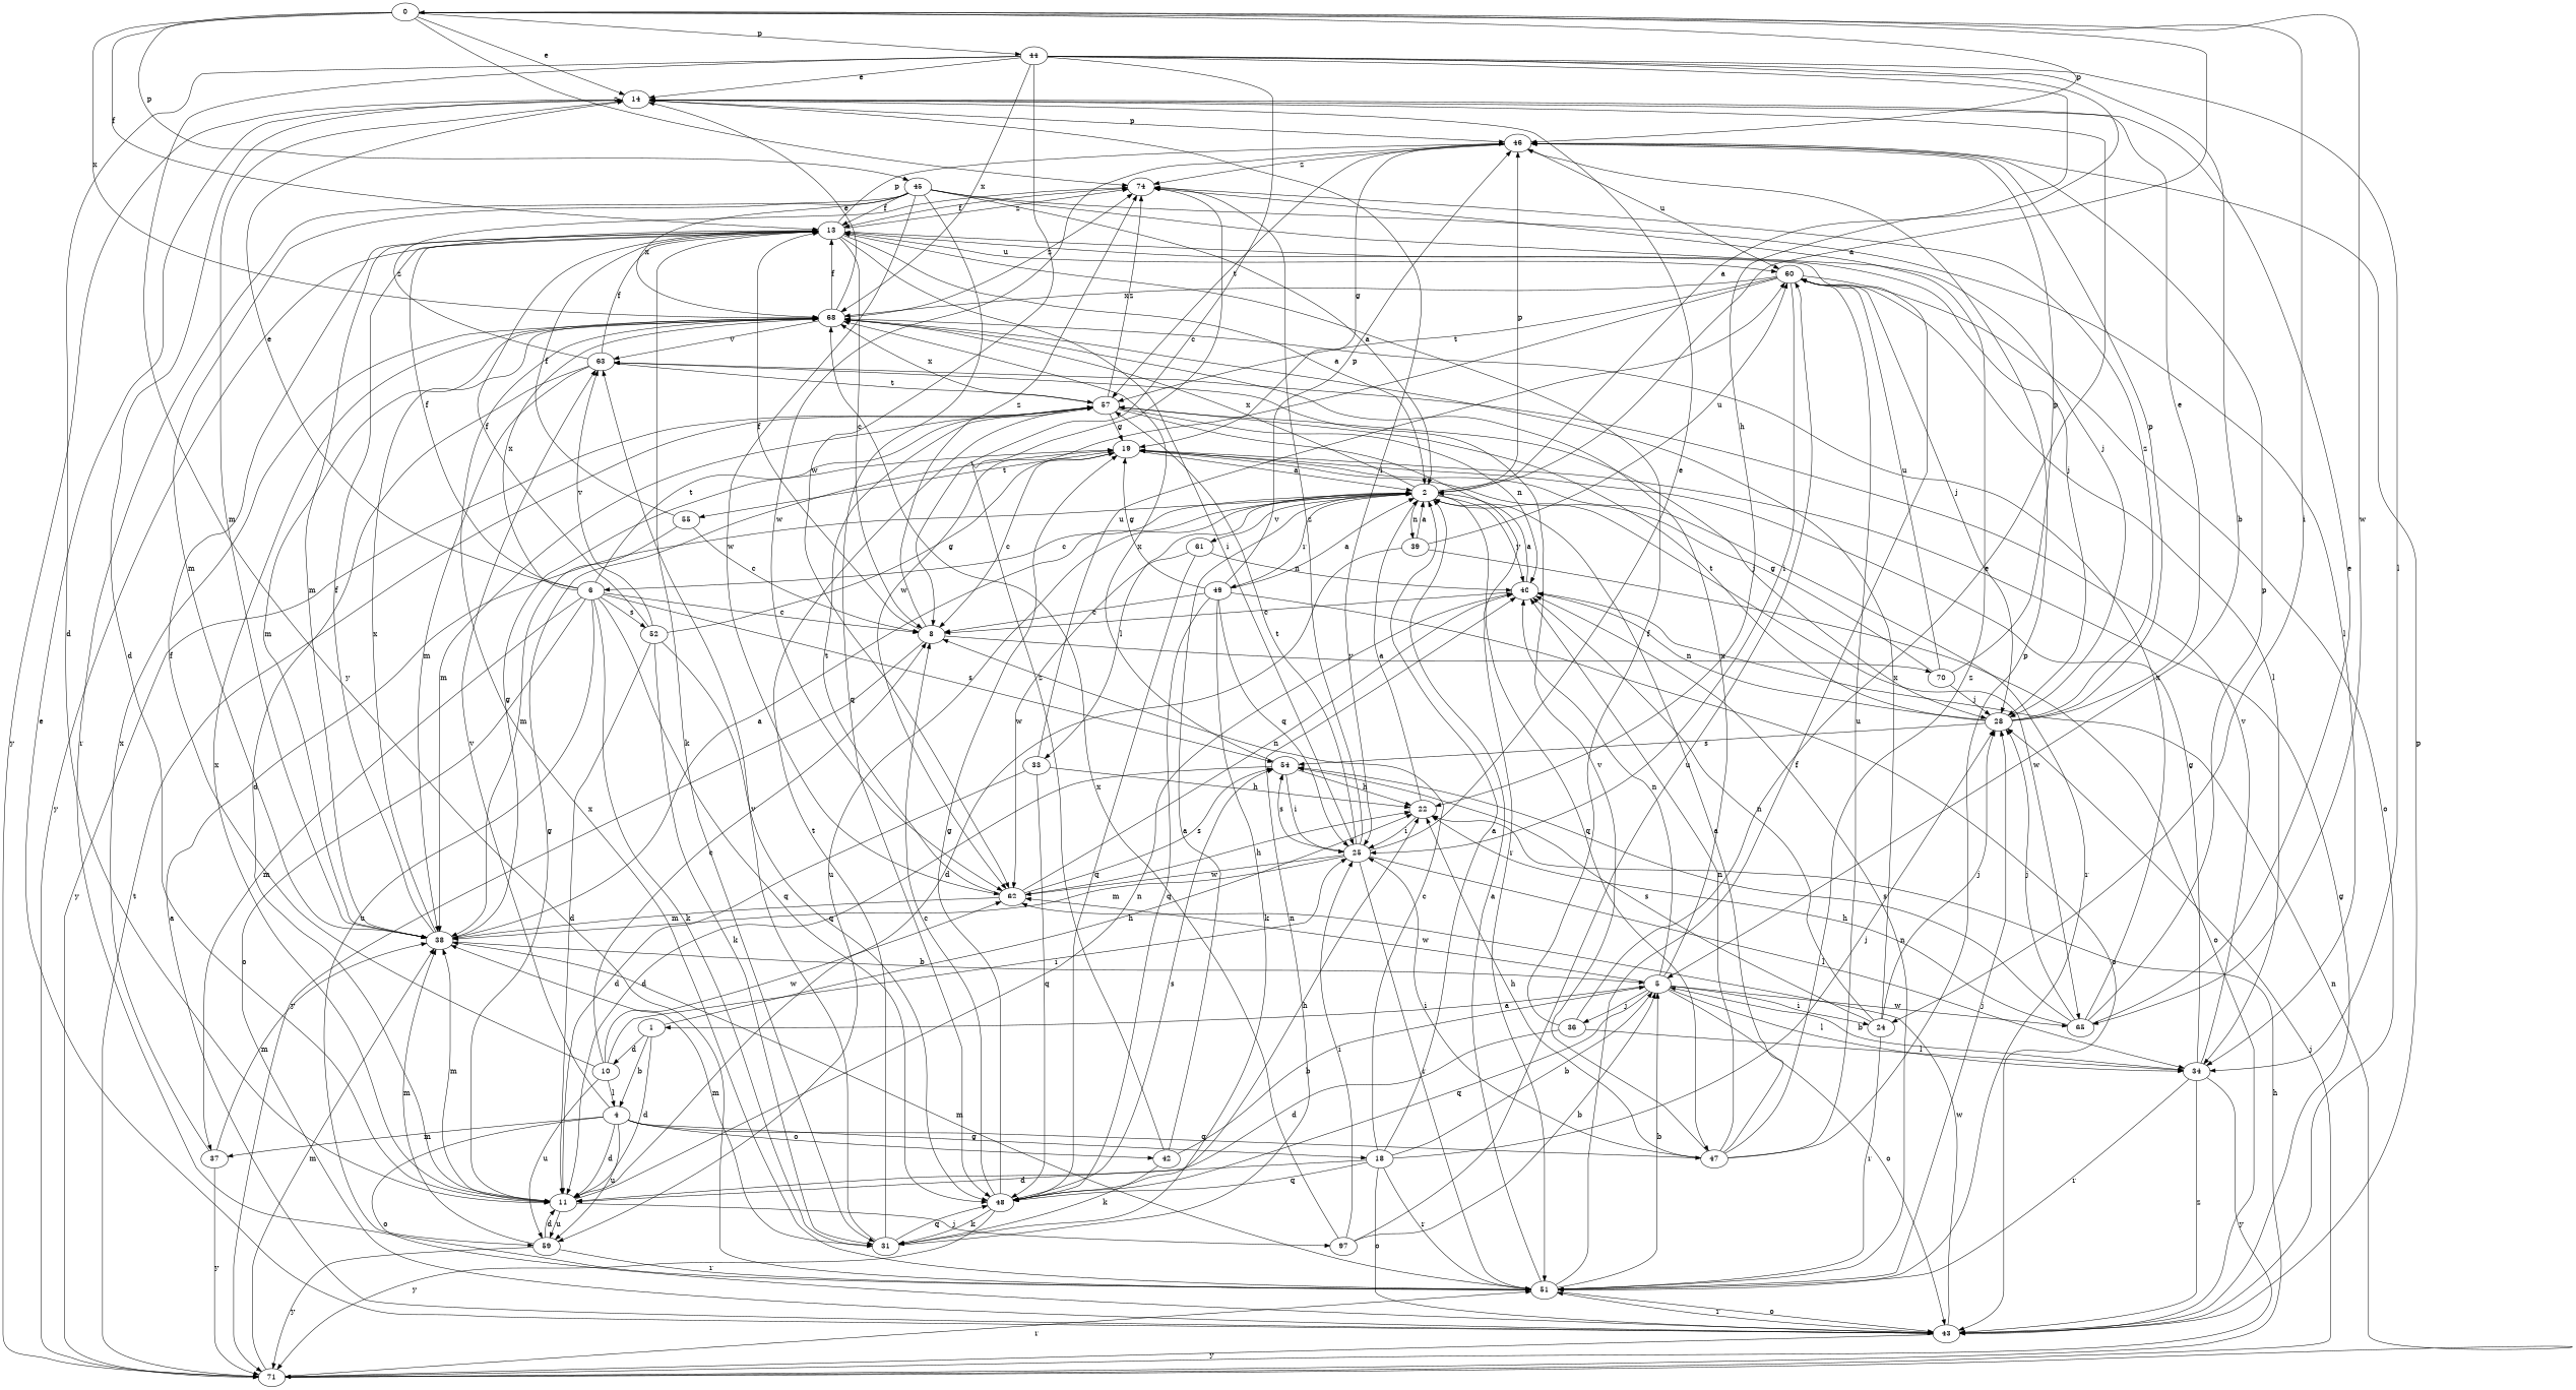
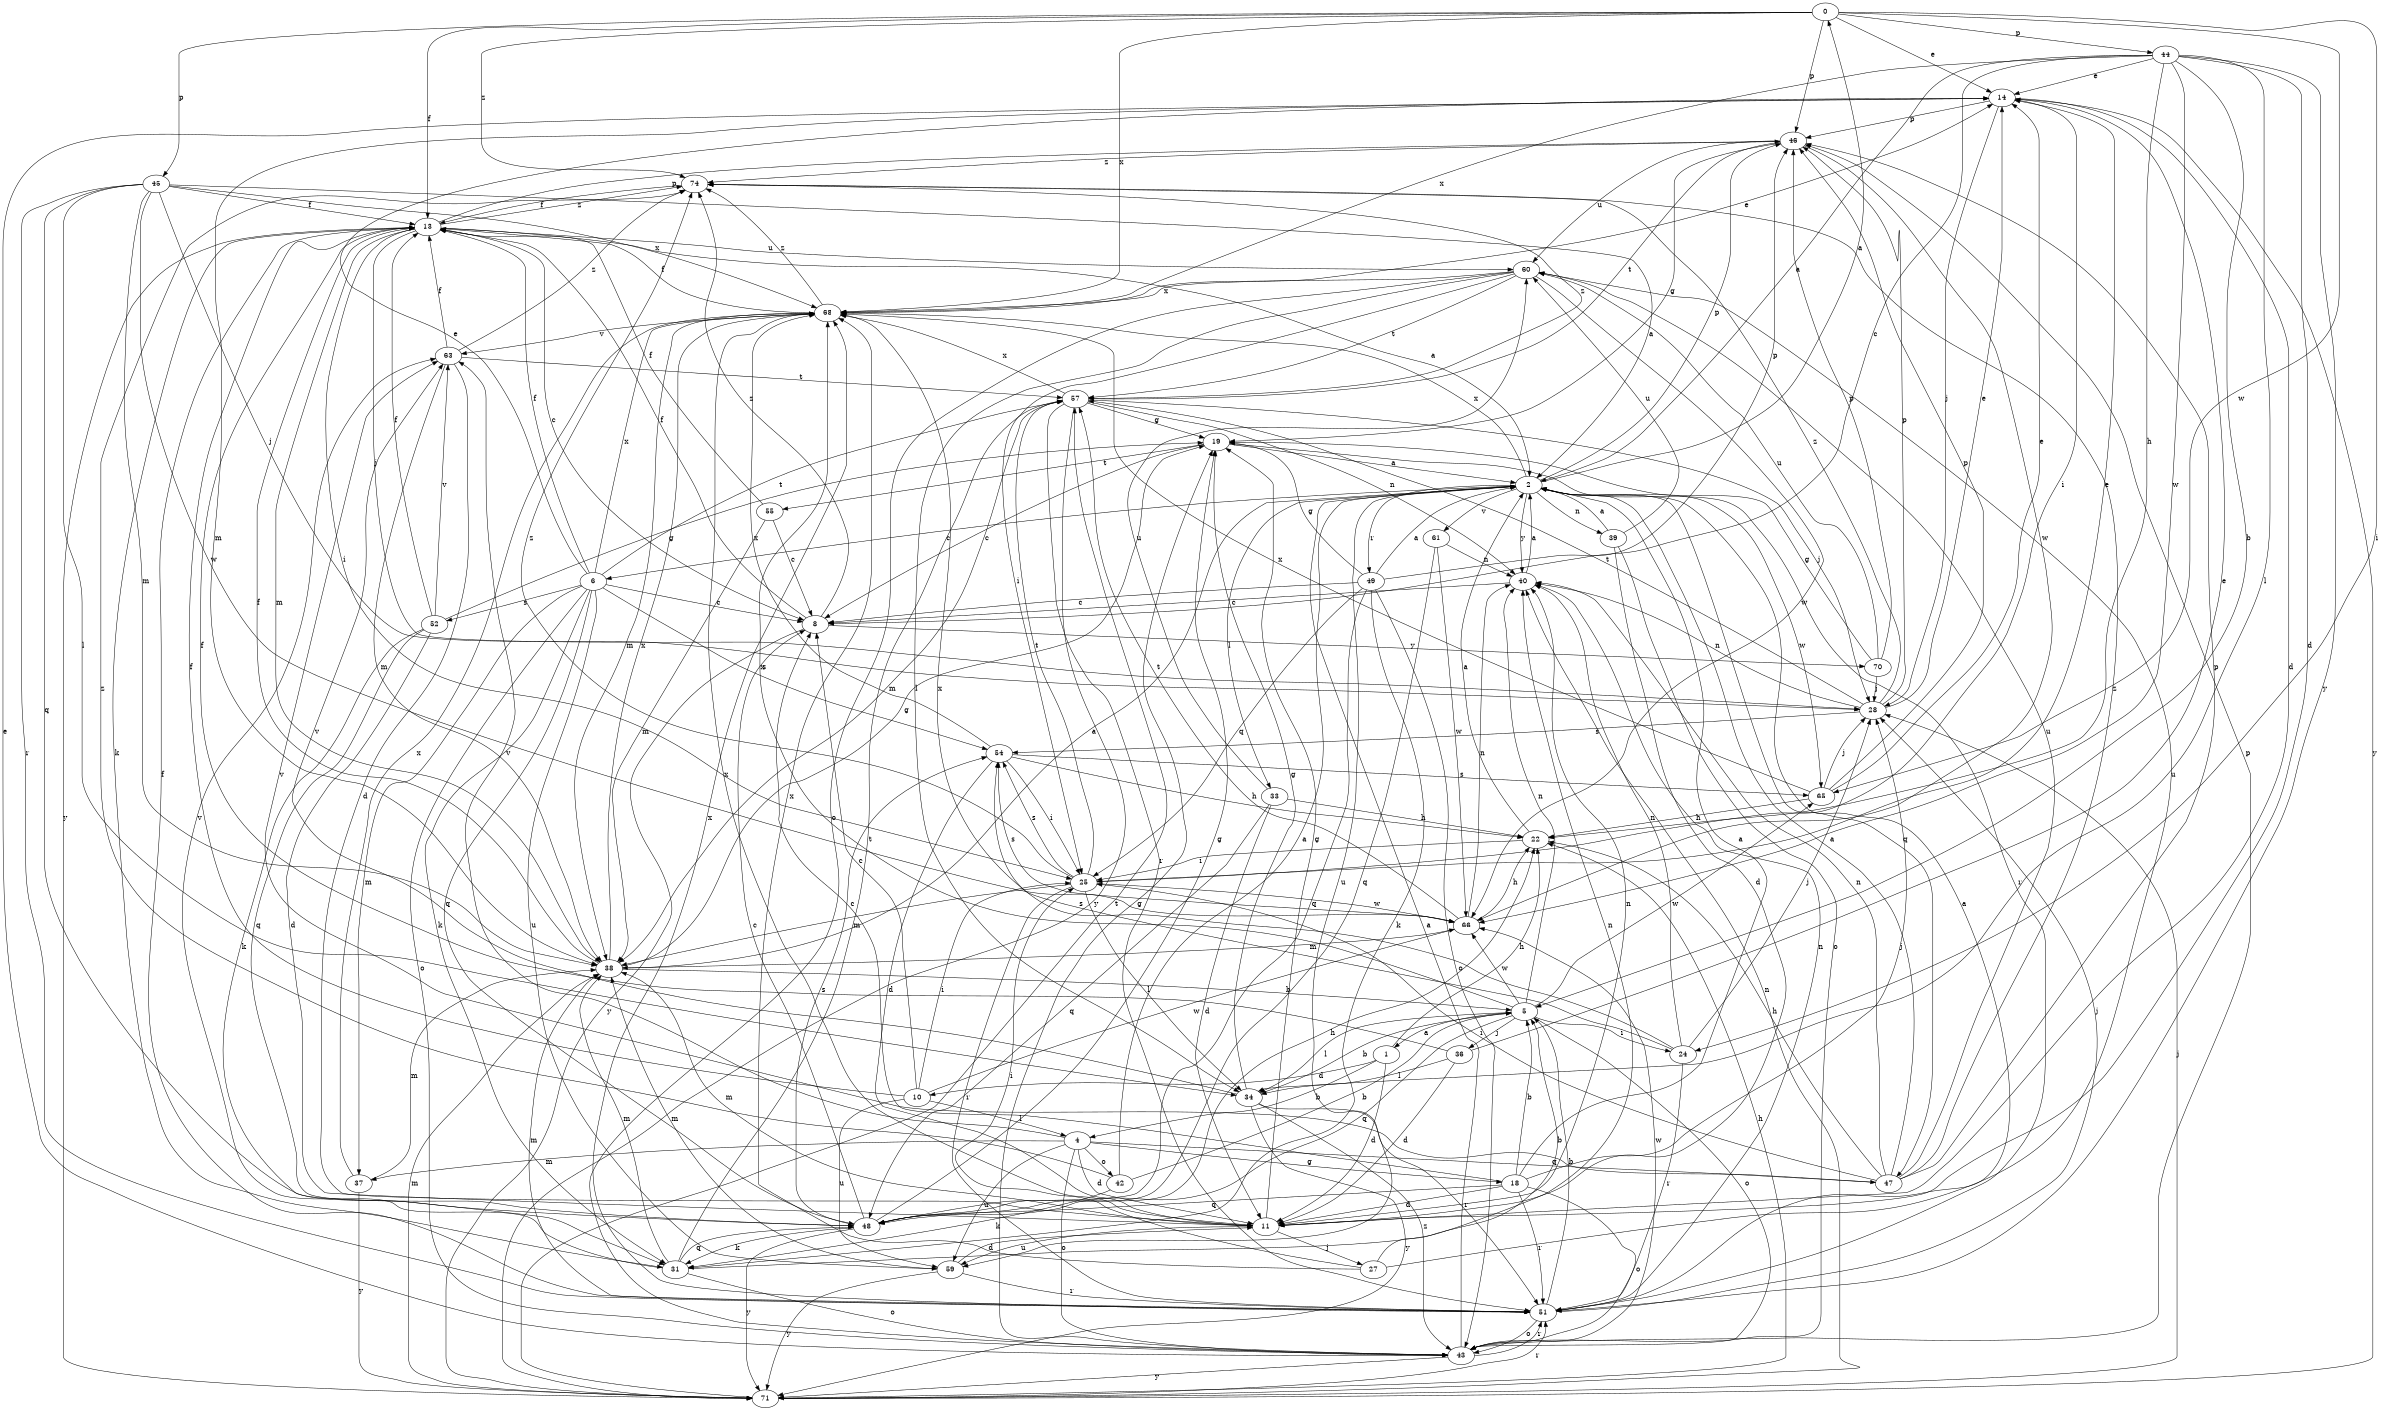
  strict digraph {
    0
    14
    n3 [label=13]
    24
    44
    45
    46
    65
    68
    74
    11
    71
    25
    38
    28
    2
    8
    31
    60
    40
    54
    51
    22
    5
    34
-   66 [label=62]
+   66
    48
    57
    19
    63
    1
    4
    10
    47
    59
    18
    37
    42
    43
-   27 [label=97]
+   27
    6
    33
    39
    49
    61
    52
    55
    n48 [label=36]
    70
    0 -> 14 [label=e]
    0 -> n3 [label=f]
    0 -> 24 [label=i]
    0 -> 44 [label=p]
    0 -> 45 [label=p]
    0 -> 46 [label=p]
    0 -> 65 [label=w]
    0 -> 68 [label=x]
    0 -> 74 [label=z]
    14 -> 46 [label=p]
    14 -> 11 [label=d]
    14 -> 71 [label=y]
    14 -> 25 [label=i]
    14 -> 38 [label=m]
-   60 -> 28 [label=j]
+   14 -> 28 [label=j]
    n3 -> 46 [label=p]
    n3 -> 74 [label=z]
    n3 -> 71 [label=y]
    n3 -> 25 [label=i]
    n3 -> 38 [label=m]
    n3 -> 28 [label=j]
    n3 -> 2 [label=a]
    n3 -> 8 [label=c]
    n3 -> 31 [label=k]
    n3 -> 60 [label=u]
    24 -> 68 [label=x]
    24 -> 28 [label=j]
    24 -> 40 [label=n]
    24 -> 54 [label=s]
    24 -> 51 [label=r]
    44 -> 14 [label=e]
    44 -> 68 [label=x]
    44 -> 11 [label=d]
    44 -> 2 [label=a]
    44 -> 8 [label=c]
    44 -> 51 [label=y]
    44 -> 22 [label=h]
    44 -> 5 [label=b]
    44 -> 34 [label=l]
    44 -> 66 [label=w]
    45 -> n3 [label=f]
    45 -> 68 [label=x]
    45 -> 38 [label=m]
    45 -> 28 [label=j]
    45 -> 2 [label=a]
    45 -> 51 [label=r]
    45 -> 34 [label=l]
    45 -> 66 [label=w]
    45 -> 48 [label=q]
    46 -> 74 [label=z]
    46 -> 60 [label=u]
    46 -> 66 [label=w]
    46 -> 57 [label=t]
    46 -> 19 [label=g]
    65 -> 14 [label=e]
    65 -> 46 [label=p]
    65 -> 68 [label=x]
    65 -> 28 [label=j]
-   65 -> 54 [label=s]
+   54 -> 65 [label=s]
    65 -> 22 [label=h]
    68 -> 14 [label=e]
    68 -> n3 [label=f]
    68 -> 74 [label=z]
    68 -> 38 [label=m]
    68 -> 63 [label=v]
    74 -> n3 [label=f]
    11 -> 68 [label=x]
    11 -> 38 [label=m]
    11 -> 40 [label=n]
    11 -> 19 [label=g]
    11 -> 59 [label=u]
    11 -> 27 [label=j]
    71 -> 38 [label=m]
    71 -> 28 [label=j]
    71 -> 40 [label=n]
    71 -> 51 [label=r]
    71 -> 22 [label=h]
    71 -> 57 [label=t]
    25 -> 14 [label=e]
    25 -> 74 [label=z]
    25 -> 38 [label=m]
    25 -> 54 [label=s]
    25 -> 51 [label=r]
    25 -> 34 [label=l]
    25 -> 66 [label=w]
    25 -> 57 [label=t]
    38 -> n3 [label=f]
    38 -> 68 [label=x]
    38 -> 2 [label=a]
    38 -> 5 [label=b]
    38 -> 19 [label=g]
    28 -> 14 [label=e]
    28 -> 46 [label=p]
    28 -> 74 [label=z]
    28 -> 40 [label=n]
    28 -> 54 [label=s]
    28 -> 57 [label=t]
    2 -> 0 [label=a]
    2 -> 46 [label=p]
    2 -> 65 [label=w]
    2 -> 68 [label=x]
    2 -> 40 [label=y]
    2 -> 47 [label=q]
    2 -> 59 [label=u]
    2 -> 6 [label=c]
    2 -> 33 [label=l]
    2 -> 39 [label=n]
    2 -> 49 [label=r]
    2 -> 61 [label=v]
    8 -> n3 [label=f]
    8 -> 74 [label=z]
    8 -> 71 [label=y]
    8 -> 70 [label=y]
    31 -> 38 [label=m]
    31 -> 40 [label=n]
    31 -> 48 [label=q]
    31 -> 57 [label=t]
    31 -> 63 [label=v]
+   31 -> 43 [label=o]
    60 -> 68 [label=x]
    60 -> 25 [label=i]
    60 -> 34 [label=l]
    60 -> 66 [label=w]
    60 -> 57 [label=t]
    60 -> 43 [label=o]
    40 -> 2 [label=a]
    40 -> 8 [label=c]
    54 -> 68 [label=x]
    54 -> 11 [label=d]
    54 -> 25 [label=i]
    54 -> 22 [label=h]
    51 -> n3 [label=f]
    51 -> 68 [label=x]
    51 -> 38 [label=m]
    51 -> 28 [label=j]
    51 -> 2 [label=a]
    51 -> 40 [label=n]
    51 -> 5 [label=b]
    51 -> 43 [label=o]
    22 -> 25 [label=i]
    22 -> 2 [label=a]
    5 -> 24 [label=i]
    5 -> 65 [label=w]
    5 -> 68 [label=x]
    5 -> 40 [label=n]
    5 -> 34 [label=l]
    5 -> 66 [label=w]
    5 -> 48 [label=q]
    5 -> 1 [label=a]
    5 -> 43 [label=o]
    5 -> n48 [label=j]
    34 -> 71 [label=y]
    34 -> 51 [label=r]
    34 -> 5 [label=b]
    34 -> 19 [label=g]
    34 -> 63 [label=v]
    34 -> 43 [label=z]
    66 -> 38 [label=m]
    66 -> 40 [label=n]
    66 -> 54 [label=s]
    66 -> 22 [label=h]
    66 -> 57 [label=t]
    48 -> 71 [label=y]
    48 -> 8 [label=c]
    48 -> 31 [label=k]
    48 -> 54 [label=s]
    48 -> 22 [label=h]
    48 -> 19 [label=g]
    57 -> 68 [label=x]
    57 -> 74 [label=z]
    57 -> 71 [label=y]
    57 -> 38 [label=m]
    57 -> 28 [label=j]
    57 -> 40 [label=n]
    57 -> 51 [label=r]
    57 -> 19 [label=g]
    19 -> 2 [label=a]
    19 -> 8 [label=c]
    19 -> 51 [label=r]
    19 -> 55 [label=t]
    63 -> n3 [label=f]
    63 -> 74 [label=z]
    63 -> 11 [label=d]
    63 -> 38 [label=m]
    63 -> 57 [label=t]
    1 -> 11 [label=d]
    1 -> 22 [label=h]
    1 -> 4 [label=b]
    1 -> 10 [label=d]
    4 -> 11 [label=d]
    4 -> 63 [label=v]
    4 -> 47 [label=q]
    4 -> 59 [label=u]
    4 -> 18 [label=g]
    4 -> 37 [label=m]
    4 -> 42 [label=o]
    4 -> 43 [label=o]
    10 -> n3 [label=f]
    10 -> 25 [label=i]
    10 -> 8 [label=c]
    10 -> 66 [label=w]
    10 -> 4 [label=l]
    10 -> 59 [label=u]
    47 -> 46 [label=p]
    47 -> 74 [label=z]
    47 -> 25 [label=i]
    47 -> 2 [label=a]
    47 -> 60 [label=u]
    47 -> 40 [label=n]
    47 -> 22 [label=h]
    47 -> 63 [label=v]
    59 -> 11 [label=d]
    59 -> 71 [label=y]
    59 -> 38 [label=m]
    59 -> 51 [label=r]
    18 -> 11 [label=d]
    18 -> 28 [label=j]
    18 -> 2 [label=a]
    18 -> 8 [label=c]
    18 -> 51 [label=r]
    18 -> 5 [label=b]
    18 -> 48 [label=q]
    18 -> 43 [label=o]
    37 -> 68 [label=x]
    37 -> 71 [label=y]
    37 -> 38 [label=m]
    42 -> 74 [label=z]
    42 -> 2 [label=a]
    42 -> 31 [label=k]
    42 -> 5 [label=b]
    43 -> 14 [label=e]
    43 -> 46 [label=p]
    43 -> 71 [label=y]
    43 -> 2 [label=a]
    43 -> 51 [label=r]
    43 -> 66 [label=w]
    43 -> 19 [label=g]
    27 -> 68 [label=x]
    27 -> 25 [label=i]
    27 -> 60 [label=u]
    27 -> 5 [label=b]
    6 -> 14 [label=e]
    6 -> n3 [label=f]
    6 -> 68 [label=x]
    6 -> 8 [label=c]
    6 -> 31 [label=k]
    6 -> 54 [label=s]
    6 -> 48 [label=q]
    6 -> 57 [label=t]
    6 -> 59 [label=u]
    6 -> 37 [label=m]
    6 -> 43 [label=o]
    6 -> 52 [label=s]
    33 -> 11 [label=d]
    33 -> 60 [label=u]
    33 -> 22 [label=h]
    33 -> 48 [label=q]
    39 -> 11 [label=d]
    39 -> 2 [label=a]
    39 -> 60 [label=u]
    39 -> 43 [label=o]
    49 -> 46 [label=p]
    49 -> 25 [label=q]
    49 -> 2 [label=a]
    49 -> 8 [label=c]
    49 -> 31 [label=k]
    49 -> 48 [label=q]
    49 -> 19 [label=g]
    49 -> 43 [label=o]
    61 -> 40 [label=n]
    61 -> 66 [label=w]
    61 -> 48 [label=q]
    52 -> n3 [label=f]
    52 -> 11 [label=d]
    52 -> 31 [label=k]
    52 -> 48 [label=q]
    52 -> 19 [label=g]
    52 -> 63 [label=v]
    55 -> n3 [label=f]
    55 -> 38 [label=m]
    55 -> 8 [label=c]
    n48 -> 14 [label=e]
    n48 -> n3 [label=f]
    n48 -> 11 [label=d]
    n48 -> 34 [label=l]
    70 -> 46 [label=p]
    70 -> 28 [label=j]
    70 -> 60 [label=u]
    70 -> 19 [label=g]
  }
